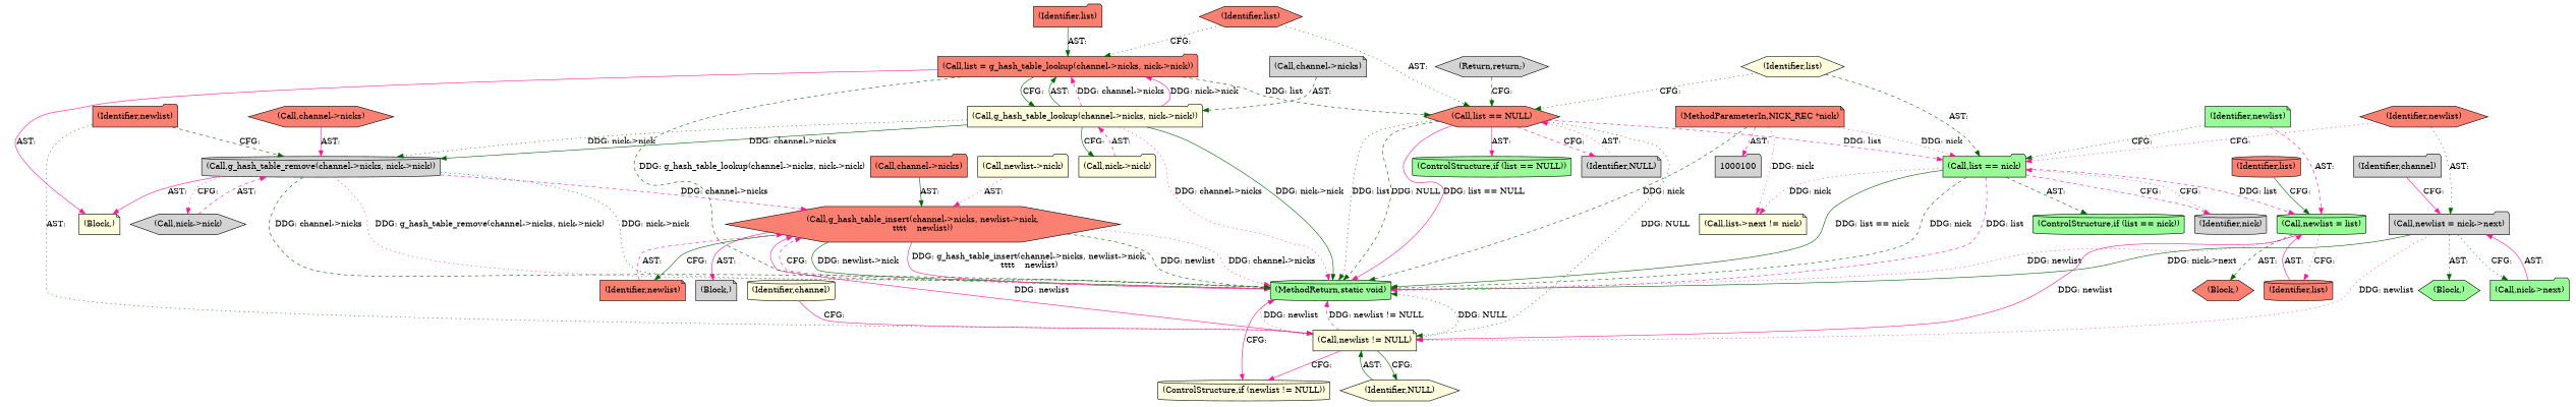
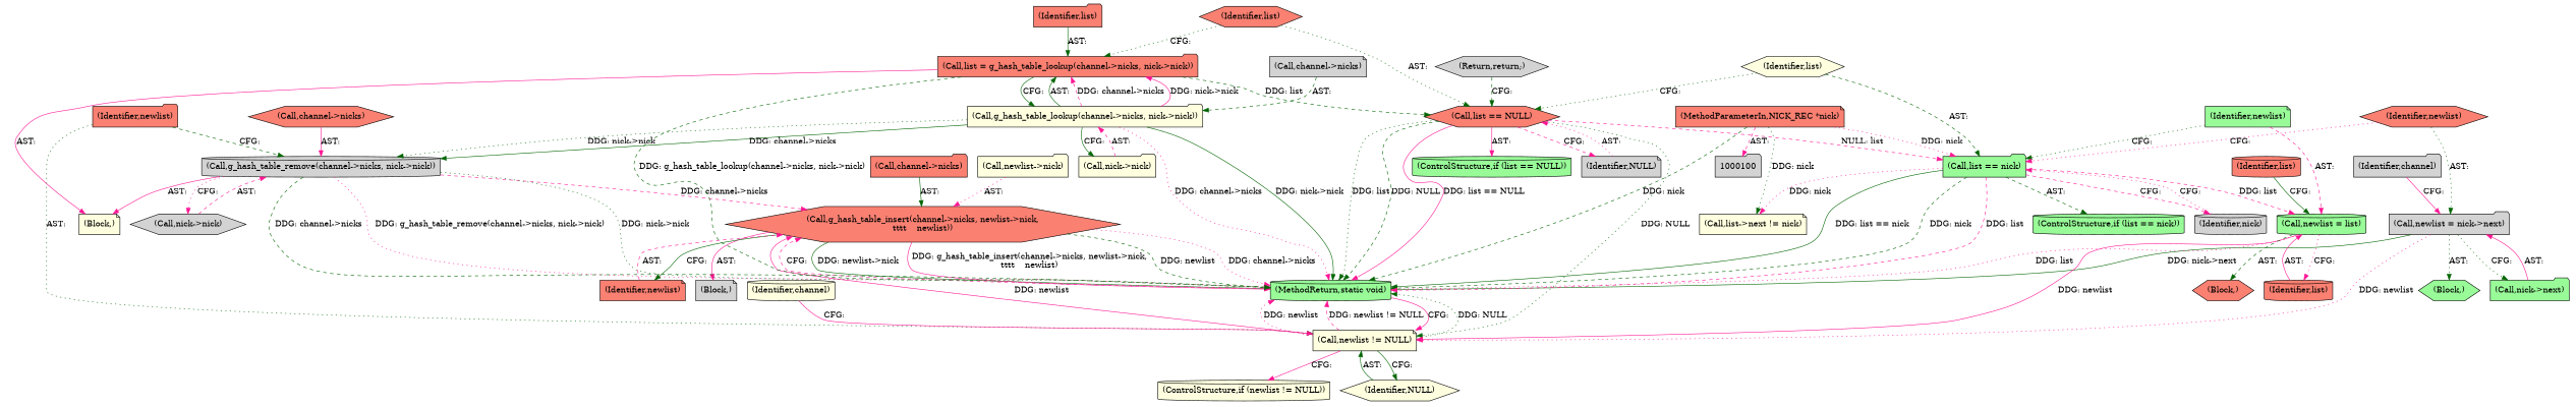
  digraph {
    node [fillcolor=salmon shape=folder style=filled]
    edge [color=deeppink style=solid]
    n1 [label="(Call,g_hash_table_insert(channel->nicks, newlist->nick,\n\t\t\t\t    newlist))" shape=hexagon]
    n2 [fillcolor=palegreen label="(MethodReturn,static void)" shape=cylinder]
    n3 [fillcolor=lightgrey label="(Block,)" shape=note]
    n4 [label="(Identifier,newlist)" shape=note]
    n5 [fillcolor=lightyellow label="(Call,newlist != NULL)" shape=note]
    n6 [fillcolor=lightgrey label="(Call,g_hash_table_remove(channel->nicks, nick->nick))" shape=cylinder]
    n7 [fillcolor=lightgrey label="(Call,nick->nick)" shape=hexagon]
    n8 [fillcolor=lightyellow label="(Block,)" shape=note]
    n9 [fillcolor=lightyellow label="(Call,g_hash_table_lookup(channel->nicks, nick->nick))"]
    n10 [label="(Call,list = g_hash_table_lookup(channel->nicks, nick->nick))"]
    n11 [fillcolor=lightyellow label="(Call,nick->nick)"]
    n12 [label="(Call,list == NULL)" shape=hexagon]
    n13 [fillcolor=lightyellow label="(Identifier,NULL)" shape=hexagon]
    n14 [fillcolor=lightyellow label="(ControlStructure,if (newlist != NULL))" shape=cylinder]
    n15 [fillcolor=lightgrey label="(Call,newlist = nick->next)"]
    n16 [fillcolor=palegreen label="(Block,)" shape=hexagon]
    n17 [fillcolor=palegreen label="(Call,nick->next)"]
    n18 [fillcolor=palegreen label="(Call,newlist = list)" shape=cylinder]
    n19 [label="(Block,)" shape=hexagon]
    n20 [label="(Identifier,list)" shape=cylinder]
    n21 [fillcolor=palegreen label="(Call,list == nick)"]
    n22 [fillcolor=lightgrey label="(Identifier,nick)" shape=cylinder]
    n23 [fillcolor=lightyellow label="(Call,list->next != nick)" shape=note]
    n24 [fillcolor=palegreen label="(ControlStructure,if (list == nick))" shape=cylinder]
    n25 [fillcolor=palegreen label="(ControlStructure,if (list == NULL))" shape=cylinder]
    n26 [fillcolor=lightgrey label="(Identifier,NULL)" shape=note]
    n27 [label="(MethodParameterIn,NICK_REC *nick)" shape=note]
    1000100 [fillcolor=lightgrey]
    n29 [label="(Call,channel->nicks)" shape=hexagon]
    n30 [label="(Identifier,newlist)"]
    n31 [label="(Identifier,list)" shape=hexagon]
    n32 [label="(Identifier,list)" shape=cylinder]
    n33 [fillcolor=lightgrey label="(Return,return;)" shape=hexagon]
    n34 [fillcolor=lightgrey label="(Identifier,channel)"]
    n35 [fillcolor=lightyellow label="(Call,newlist->nick)"]
    n36 [fillcolor=palegreen label="(Identifier,newlist)" shape=note]
    n37 [label="(Identifier,list)"]
    n38 [fillcolor=lightyellow label="(Identifier,list)" shape=hexagon]
    n39 [label="(Identifier,newlist)" shape=hexagon]
    n40 [fillcolor=lightyellow label="(Identifier,channel)" shape=cylinder]
    n41 [label="(Call,channel->nicks)"]
    n42 [fillcolor=lightgrey label="(Call,channel->nicks)" shape=note]
    n1 -> n2 [color=darkgreen label="DDG: newlist->nick"]
    n1 -> n2 [label="DDG: g_hash_table_insert(channel->nicks, newlist->nick,\n\t\t\t\t    newlist)"]
    n1 -> n2 [color=darkgreen label="DDG: newlist" style=dashed]
    n1 -> n2 [label="DDG: channel->nicks" style=dotted]
    n1 -> n3 [label="AST: "]
    n1 -> n4 [color=darkgreen label="CFG: "]
    n2 -> n1 [label="CFG: " style=dashed]
-   n2 -> n14 [label="CFG: "]
+   n2 -> n5 [label="CFG: "]
    n4 -> n1 [label="AST: " style=dashed]
    n5 -> n1 [label="DDG: newlist"]
    n5 -> n2 [color=darkgreen label="DDG: NULL" style=dotted]
    n5 -> n2 [label="DDG: newlist" style=dotted]
    n5 -> n2 [label="DDG: newlist != NULL" style=dashed]
    n5 -> n13 [color=darkgreen label="CFG: "]
    n5 -> n14 [label="CFG: "]
    n6 -> n1 [label="DDG: channel->nicks" style=dashed]
    n6 -> n2 [color=darkgreen label="DDG: nick->nick" style=dotted]
    n6 -> n2 [color=darkgreen label="DDG: channel->nicks" style=dashed]
    n6 -> n2 [label="DDG: g_hash_table_remove(channel->nicks, nick->nick)" style=dotted]
    n6 -> n7 [label="CFG: " style=dotted]
    n6 -> n8 [label="AST: "]
    n7 -> n6 [label="AST: " style=dashed]
    n9 -> n2 [color=darkgreen label="DDG: nick->nick"]
    n9 -> n2 [label="DDG: channel->nicks" style=dotted]
    n9 -> n6 [color=darkgreen label="DDG: channel->nicks"]
    n9 -> n6 [color=darkgreen label="DDG: nick->nick" style=dotted]
    n9 -> n10 [color=darkgreen label="AST: "]
    n9 -> n10 [label="DDG: channel->nicks" style=dashed]
    n9 -> n10 [label="DDG: nick->nick"]
    n9 -> n11 [color=darkgreen label="CFG: "]
    n10 -> n2 [color=darkgreen label="DDG: g_hash_table_lookup(channel->nicks, nick->nick)" style=dashed]
    n10 -> n8 [label="AST: "]
    n10 -> n9 [color=darkgreen label="CFG: "]
    n10 -> n12 [color=darkgreen label="DDG: list" style=dashed]
    n11 -> n9 [label="AST: " style=dashed]
    n12 -> n2 [color=darkgreen label="DDG: list" style=dotted]
    n12 -> n2 [color=darkgreen label="DDG: NULL" style=dashed]
    n12 -> n2 [label="DDG: list == NULL"]
    n12 -> n5 [color=darkgreen label="DDG: NULL" style=dotted]
-   n12 -> n21 [label="DDG: list" style=dashed]
+   n12 -> n21 [label="NULL: list" style=dashed]
    n12 -> n25 [label="AST: "]
    n12 -> n26 [label="CFG: " style=dashed]
    n13 -> n5 [color=darkgreen label="AST: "]
    n15 -> n2 [color=darkgreen label="DDG: nick->next"]
    n15 -> n5 [label="DDG: newlist" style=dotted]
    n15 -> n16 [color=darkgreen label="AST: " style=dotted]
    n15 -> n17 [color=darkgreen label="CFG: " style=dotted]
    n17 -> n15 [label="AST: "]
-   n18 -> n2 [label="DDG: newlist" style=dotted]
+   n18 -> n2 [label="DDG: list" style=dotted]
    n18 -> n5 [label="DDG: newlist"]
    n18 -> n19 [color=darkgreen label="AST: " style=dashed]
    n18 -> n20 [label="CFG: " style=dotted]
    n20 -> n18 [label="AST: "]
    n21 -> n2 [color=darkgreen label="DDG: list == nick"]
    n21 -> n2 [color=darkgreen label="DDG: nick" style=dashed]
    n21 -> n2 [label="DDG: list" style=dashed]
    n21 -> n18 [label="DDG: list" style=dashed]
    n21 -> n22 [label="CFG: " style=dashed]
    n21 -> n23 [label="DDG: nick" style=dotted]
    n21 -> n24 [color=darkgreen label="AST: " style=dashed]
    n22 -> n21 [label="CFG: " style=dotted]
    n26 -> n12 [label="AST: " style=dotted]
    n27 -> n2 [color=darkgreen label="DDG: nick" style=dashed]
    n27 -> n21 [label="DDG: nick" style=dotted]
-   n27 -> n23 [label="DDG: nick" style=dotted]
+   n27 -> n23 [color=darkgreen label="DDG: nick" style=dotted]
    n27 -> 1000100 [label="AST: " style=dashed]
    n29 -> n6 [label="AST: "]
    n30 -> n5 [color=darkgreen label="AST: " style=dotted]
    n30 -> n6 [color=darkgreen label="CFG: " style=dashed]
    n31 -> n10 [color=darkgreen label="CFG: " style=dotted]
    n31 -> n12 [color=darkgreen label="AST: " style=dotted]
    n32 -> n18 [color=darkgreen label="CFG: "]
    n33 -> n12 [color=darkgreen label="CFG: " style=dashed]
    n34 -> n15 [label="CFG: "]
    n35 -> n1 [label="AST: " style=dotted]
    n36 -> n18 [label="AST: " style=dashed]
    n36 -> n21 [color=darkgreen label="CFG: " style=dotted]
    n37 -> n10 [color=darkgreen label="AST: "]
    n38 -> n12 [color=darkgreen label="CFG: " style=dotted]
    n38 -> n21 [color=darkgreen label="AST: " style=dashed]
    n39 -> n15 [color=darkgreen label="AST: " style=dotted]
    n39 -> n21 [label="CFG: " style=dotted]
    n40 -> n5 [label="CFG: "]
    n41 -> n1 [color=darkgreen label="AST: "]
    n42 -> n9 [color=darkgreen label="AST: " style=dashed]
  }
